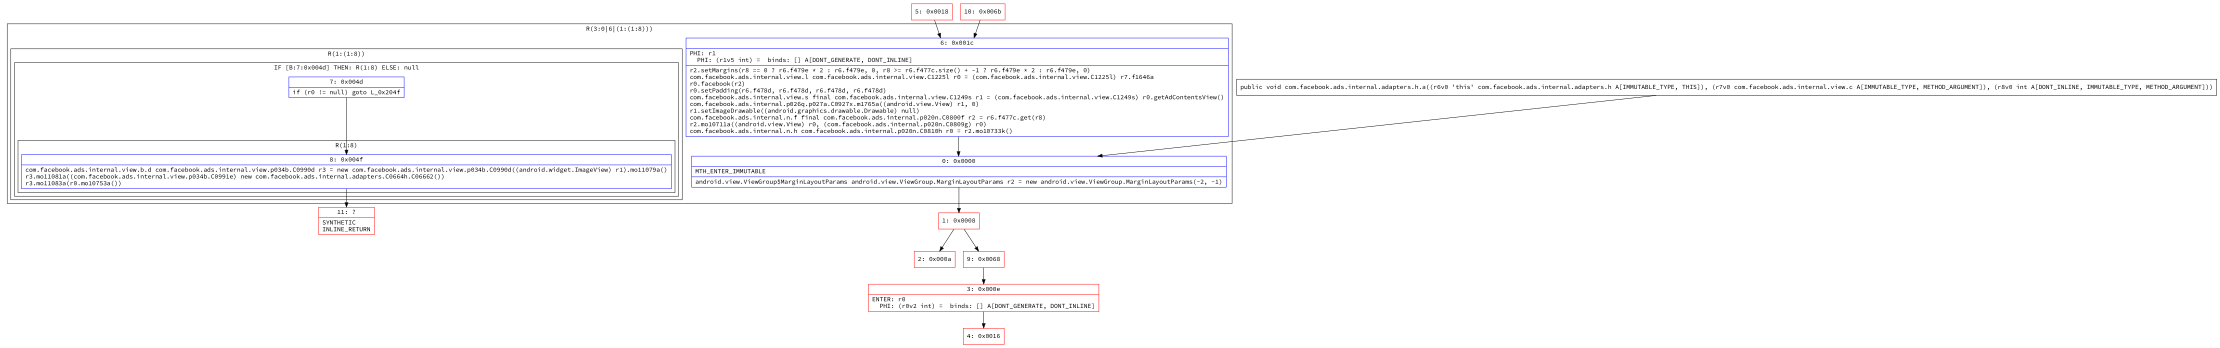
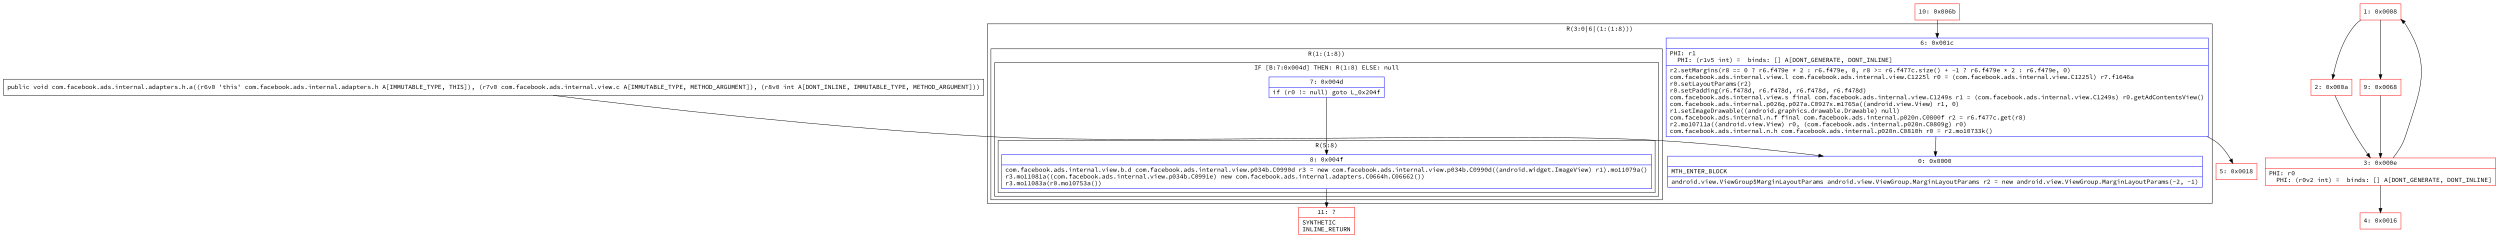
  digraph {
    fontname="Source Code Pro"
    node [color=red fontname="Source Code Pro" shape=record]
    edge [fontname="Source Code Pro"]
    n1 [color=blue label="{8\:\ 0x004f|com.facebook.ads.internal.view.b.d com.facebook.ads.internal.view.p034b.C0990d r3 = new com.facebook.ads.internal.view.p034b.C0990d((android.widget.ImageView) r1).mo11079a()\lr3.mo11081a((com.facebook.ads.internal.view.p034b.C0991e) new com.facebook.ads.internal.adapters.C0664h.C06662())\lr3.mo11083a(r0.mo10753a())\l}"]
    n2 [color=blue label="{7\:\ 0x004d|if (r0 != null) goto L_0x204f\l}"]
-   n3 [color=blue label="{0\:\ 0x0000|MTH_ENTER_IMMUTABLE\l|android.view.ViewGroup$MarginLayoutParams android.view.ViewGroup.MarginLayoutParams r2 = new android.view.ViewGroup.MarginLayoutParams(\-2, \-1)\l}"]
-   n4 [color=blue label="{6\:\ 0x001c|PHI: r1 \l  PHI: (r1v5 int) =  binds: [] A[DONT_GENERATE, DONT_INLINE]\l|r2.setMargins(r8 == 0 ? r6.f479e * 2 : r6.f479e, 0, r8 \>= r6.f477c.size() + \-1 ? r6.f479e * 2 : r6.f479e, 0)\lcom.facebook.ads.internal.view.l com.facebook.ads.internal.view.C1225l r0 = (com.facebook.ads.internal.view.C1225l) r7.f1646a\lr0.facebook(r2)\lr0.setPadding(r6.f478d, r6.f478d, r6.f478d, r6.f478d)\lcom.facebook.ads.internal.view.s final com.facebook.ads.internal.view.C1249s r1 = (com.facebook.ads.internal.view.C1249s) r0.getAdContentsView()\lcom.facebook.ads.internal.p026q.p027a.C0927x.m1765a((android.view.View) r1, 0)\lr1.setImageDrawable((android.graphics.drawable.Drawable) null)\lcom.facebook.ads.internal.n.f final com.facebook.ads.internal.p020n.C0800f r2 = r6.f477c.get(r8)\lr2.mo10711a((android.view.View) r0, (com.facebook.ads.internal.p020n.C0809g) r0)\lcom.facebook.ads.internal.n.h com.facebook.ads.internal.p020n.C0810h r0 = r2.mo10733k()\l}"]
+   n3 [color=blue label="{0\:\ 0x0000|MTH_ENTER_BLOCK\l|android.view.ViewGroup$MarginLayoutParams android.view.ViewGroup.MarginLayoutParams r2 = new android.view.ViewGroup.MarginLayoutParams(\-2, \-1)\l}"]
+   n4 [color=blue label="{6\:\ 0x001c|PHI: r1 \l  PHI: (r1v5 int) =  binds: [] A[DONT_GENERATE, DONT_INLINE]\l|r2.setMargins(r8 == 0 ? r6.f479e * 2 : r6.f479e, 0, r8 \>= r6.f477c.size() + \-1 ? r6.f479e * 2 : r6.f479e, 0)\lcom.facebook.ads.internal.view.l com.facebook.ads.internal.view.C1225l r0 = (com.facebook.ads.internal.view.C1225l) r7.f1646a\lr0.setLayoutParams(r2)\lr0.setPadding(r6.f478d, r6.f478d, r6.f478d, r6.f478d)\lcom.facebook.ads.internal.view.s final com.facebook.ads.internal.view.C1249s r1 = (com.facebook.ads.internal.view.C1249s) r0.getAdContentsView()\lcom.facebook.ads.internal.p026q.p027a.C0927x.m1765a((android.view.View) r1, 0)\lr1.setImageDrawable((android.graphics.drawable.Drawable) null)\lcom.facebook.ads.internal.n.f final com.facebook.ads.internal.p020n.C0800f r2 = r6.f477c.get(r8)\lr2.mo10711a((android.view.View) r0, (com.facebook.ads.internal.p020n.C0809g) r0)\lcom.facebook.ads.internal.n.h com.facebook.ads.internal.p020n.C0810h r0 = r2.mo10733k()\l}"]
    n5 [label="{11\:\ ?|SYNTHETIC\lINLINE_RETURN\l}"]
    n6 [label="{1\:\ 0x0008}"]
    n7 [label="{2\:\ 0x000a}"]
    n8 [label="{9\:\ 0x0068}"]
-   n9 [label="{3\:\ 0x000e|ENTER: r0 \l  PHI: (r0v2 int) =  binds: [] A[DONT_GENERATE, DONT_INLINE]\l}"]
+   n9 [label="{3\:\ 0x000e|PHI: r0 \l  PHI: (r0v2 int) =  binds: [] A[DONT_GENERATE, DONT_INLINE]\l}"]
    n10 [label="{4\:\ 0x0016}"]
    n11 [label="{5\:\ 0x0018}"]
    n12 [label="{10\:\ 0x006b}"]
    n13 [label="{public void com.facebook.ads.internal.adapters.h.a((r6v0 'this' com.facebook.ads.internal.adapters.h A[IMMUTABLE_TYPE, THIS]), (r7v0 com.facebook.ads.internal.view.c A[IMMUTABLE_TYPE, METHOD_ARGUMENT]), (r8v0 int A[DONT_INLINE, IMMUTABLE_TYPE, METHOD_ARGUMENT])) }" color=""]
    subgraph cluster_1 {
      label="R(3:0|6|(1:(1:8)))"
      n3
      n4
      subgraph cluster_2 {
        label="R(1:(1:8))"
        subgraph cluster_3 {
          label="IF [B:7:0x004d] THEN: R(1:8) ELSE: null"
          n2
          subgraph cluster_4 {
-           label="R(1:8)"
+           label="R(5:8)"
            n1
          }
        }
      }
    }
    n1 -> n5
    n2 -> n1
-   n3 -> n6
+   n9 -> n6
    n4 -> n3
    n6 -> n7
    n6 -> n8
+   n7 -> n9
    n8 -> n9
    n9 -> n10
-   n11 -> n4
+   n4 -> n11
    n12 -> n4
    n13 -> n3
  }
